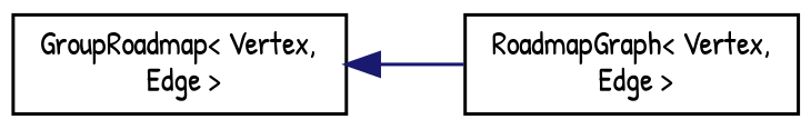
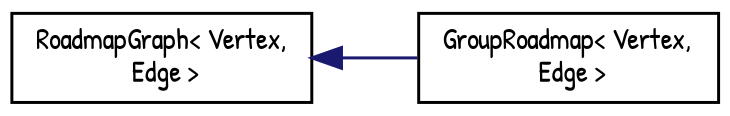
  digraph {
    rankdir=LR
    fontname="Patrick Hand"
    node [color=black fillcolor=white fontname="Patrick Hand" fontsize=10 shape=record style=filled]
    n1 [height=0.2 label="RoadmapGraph\< Vertex,\l Edge \>" width=0.4]
    n2 [height=0.2 label="GroupRoadmap\< Vertex,\l Edge \>" width=0.4]
-   n2 -> n1 [color=midnightblue dir=back fontname="Patrick Hand" fontsize=10 labelfontname=Helvetica labelfontsize=10 style=solid]
+   n1 -> n2 [color=midnightblue dir=back fontname="Patrick Hand" fontsize=10 labelfontname=Helvetica labelfontsize=10 style=solid]
  }
